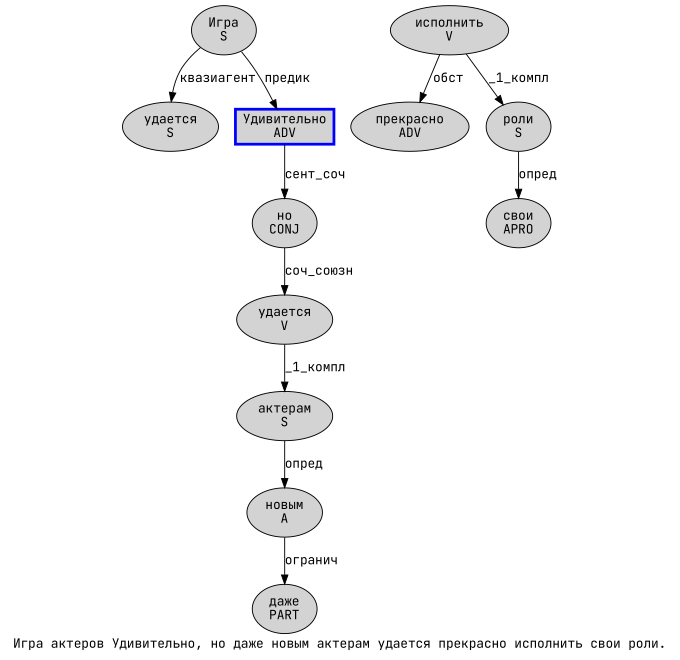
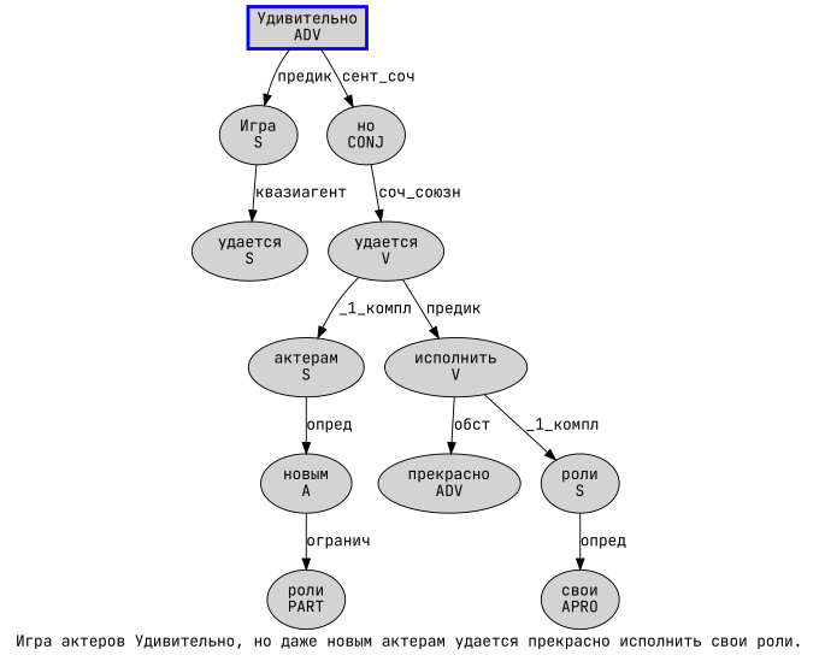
  digraph {
    fontname="JetBrains Mono"
    label="Игра актеров Удивительно, но даже новым актерам удается прекрасно исполнить свои роли."
    node [fillcolor=lightgray fontname="JetBrains Mono" penwidth=1 shape=ellipse style=filled]
    edge [fontname="JetBrains Mono"]
    n1 [label="Игра\nS"]
    n2 [label="удается\nS"]
    n3 [color=blue label="Удивительно\nADV" penwidth=3 shape=box]
    n4 [label="но\nCONJ"]
    n5 [label="удается\nV"]
    n6 [label="актерам\nS"]
    n7 [label="исполнить\nV"]
-   n8 [label="даже\nPART"]
+   n8 [label="роли\nPART"]
    n9 [label="новым\nA"]
    n10 [label="прекрасно\nADV"]
    n11 [label="роли\nS"]
    n12 [label="свои\nAPRO"]
    n1 -> n2 [label="квазиагент"]
-   n1 -> n3 [label="предик"]
+   n3 -> n1 [label="предик"]
    n3 -> n4 [label="сент_соч"]
    n4 -> n5 [label="соч_союзн"]
    n5 -> n6 [label="_1_компл"]
+   n5 -> n7 [label="предик"]
    n6 -> n9 [label="опред"]
    n7 -> n10 [label="обст"]
    n7 -> n11 [label="_1_компл"]
    n9 -> n8 [label="огранич"]
    n11 -> n12 [label="опред"]
  }
